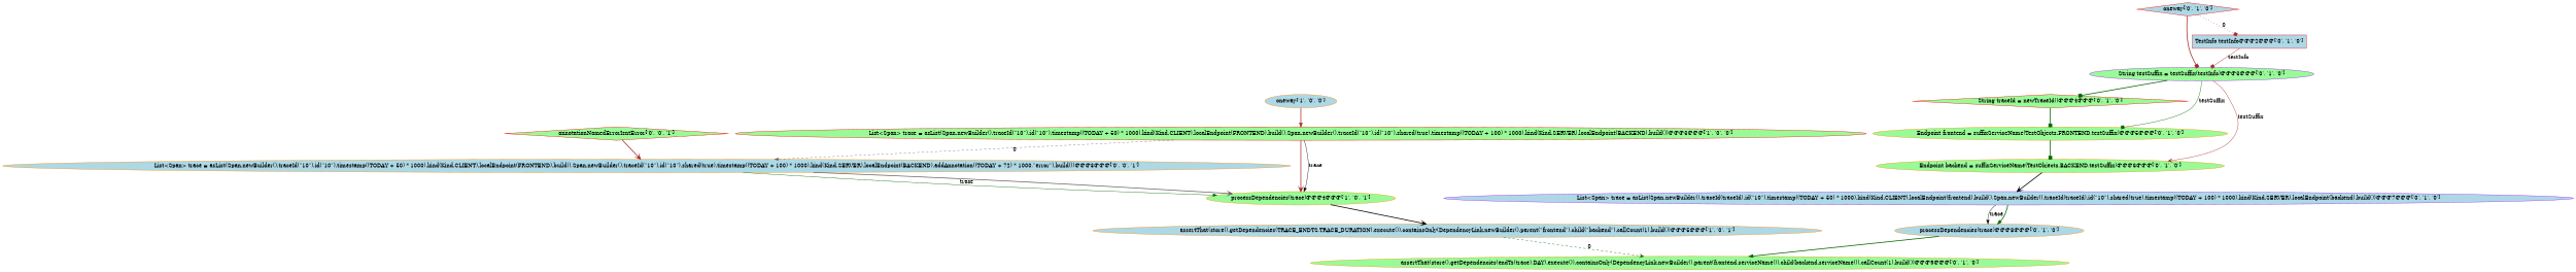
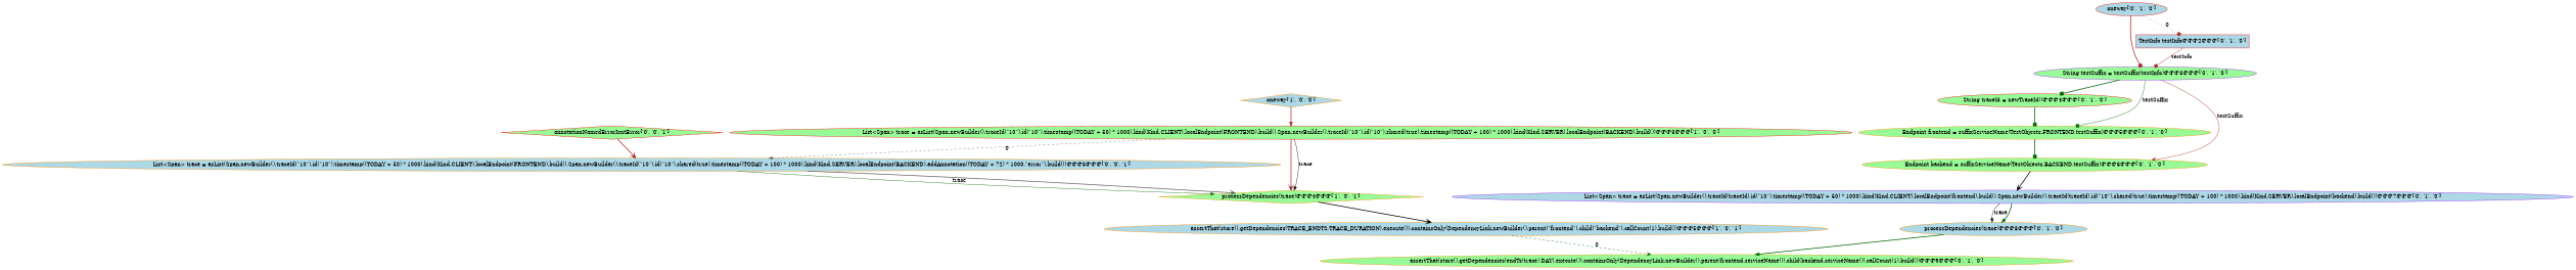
  digraph {
    node [color=darkorange fillcolor=palegreen shape=ellipse style=filled]
    edge [arrowhead=vee color=darkgreen style=bold]
    n1 [label="assertThat(store().getDependencies(endTs(trace),DAY).execute()).containsOnly(DependencyLink.newBuilder().parent(frontend.serviceName()).child(backend.serviceName()).callCount(1).build())@@@9@@@['0', '1', '0']"]
    n2 [color=red label="List<Span> trace = asList(Span.newBuilder().traceId(\"10\").id(\"10\").timestamp((TODAY + 50) * 1000).kind(Kind.CLIENT).localEndpoint(FRONTEND).build(),Span.newBuilder().traceId(\"10\").id(\"10\").shared(true).timestamp((TODAY + 100) * 1000).kind(Kind.SERVER).localEndpoint(BACKEND).build())@@@3@@@['1', '0', '0']"]
-   n3 [label="processDependencies(trace)@@@4@@@['1', '0', '1']"]
+   n3 [label="processDependencies(trace)@@@4@@@['1', '0', '1']" shape=diamond]
    n4 [fillcolor=lightblue label="List<Span> trace = asList(Span.newBuilder().traceId(\"10\").id(\"10\").timestamp((TODAY + 50) * 1000).kind(Kind.CLIENT).localEndpoint(FRONTEND).build(),Span.newBuilder().traceId(\"10\").id(\"10\").shared(true).timestamp((TODAY + 100) * 1000).kind(Kind.SERVER).localEndpoint(BACKEND).addAnnotation((TODAY + 72) * 1000,\"error\").build())@@@3@@@['0', '0', '1']"]
    n5 [fillcolor=lightblue label="assertThat(store().getDependencies(TRACE_ENDTS,TRACE_DURATION).execute()).containsOnly(DependencyLink.newBuilder().parent(\"frontend\").child(\"backend\").callCount(1).build())@@@5@@@['1', '0', '1']"]
    n6 [color=red label="annotationNamedErrorIsntError['0', '0', '1']" shape=diamond]
    n7 [color=purple label="String testSuffix = testSuffix(testInfo)@@@3@@@['0', '1', '0']"]
-   n8 [color=red label="String traceId = newTraceId()@@@4@@@['0', '1', '0']" shape=diamond]
+   n8 [color=red label="String traceId = newTraceId()@@@4@@@['0', '1', '0']"]
    n9 [label="Endpoint frontend = suffixServiceName(TestObjects.FRONTEND,testSuffix)@@@5@@@['0', '1', '0']"]
    n10 [label="Endpoint backend = suffixServiceName(TestObjects.BACKEND,testSuffix)@@@6@@@['0', '1', '0']"]
    n11 [color=purple fillcolor=lightblue label="List<Span> trace = asList(Span.newBuilder().traceId(traceId).id(\"10\").timestamp((TODAY + 50) * 1000).kind(Kind.CLIENT).localEndpoint(frontend).build(),Span.newBuilder().traceId(traceId).id(\"10\").shared(true).timestamp((TODAY + 100) * 1000).kind(Kind.SERVER).localEndpoint(backend).build())@@@7@@@['0', '1', '0']"]
    n12 [color=red fillcolor=lightblue label="TestInfo testInfo@@@2@@@['0', '1', '0']" shape=box]
-   n13 [fillcolor=lightblue label="oneway['1', '0', '0']"]
+   n13 [fillcolor=lightblue label="oneway['1', '0', '0']" shape=diamond]
    n14 [fillcolor=lightblue label="processDependencies(trace)@@@8@@@['0', '1', '0']"]
-   n15 [color=red fillcolor=lightblue label="oneway['0', '1', '0']" shape=diamond]
+   n15 [color=red fillcolor=lightblue label="oneway['0', '1', '0']"]
    n2 -> n3 [color=brown]
    n2 -> n3 [arrowhead=normal color=black label=trace style=solid]
    n2 -> n4 [arrowhead=normal color=gray40 label=0 style=dashed]
    n3 -> n5 [color=black]
    n4 -> n3 [arrowhead=normal label=trace style=solid]
    n4 -> n3 [color=gray40]
    n5 -> n1 [label=0 style=dashed]
    n6 -> n4 [color=brown]
    n7 -> n8 [arrowhead=box]
    n7 -> n9 [arrowhead=box label=testSuffix style=solid]
    n7 -> n10 [color=brown label=testSuffix style=solid]
    n8 -> n9 [arrowhead=box]
    n9 -> n10 [arrowhead=box]
    n10 -> n11 [color=black]
    n11 -> n14 [arrowhead=normal color=black label=trace style=solid]
    n11 -> n14 [arrowhead=normal]
    n12 -> n7 [arrowhead=box color=brown label=testInfo style=solid]
    n13 -> n2 [arrowhead=normal color=brown]
    n14 -> n1 [arrowhead=normal]
    n15 -> n7 [arrowhead=box color=brown]
    n15 -> n12 [arrowhead=box color=brown label=0 style=dotted]
  }
